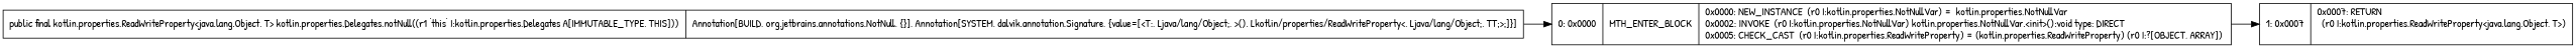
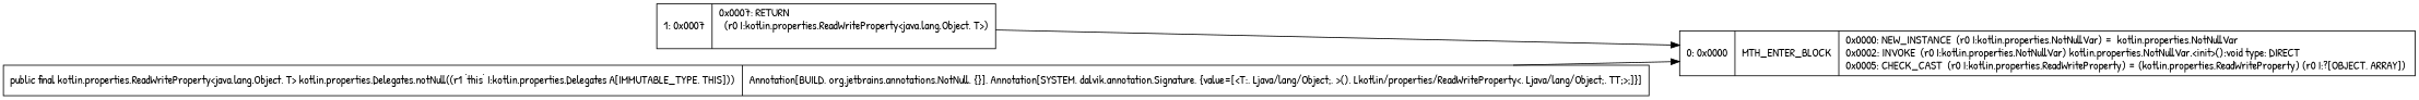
  digraph {
    rankdir=LR
    fontname="Patrick Hand"
    node [shape=record fontname="Patrick Hand"]
    edge [fontname="Patrick Hand"]
    n1 [label="{0\:\ 0x0000|MTH_ENTER_BLOCK\l|0x0000: NEW_INSTANCE  (r0 I:kotlin.properties.NotNullVar) =  kotlin.properties.NotNullVar \l0x0002: INVOKE  (r0 I:kotlin.properties.NotNullVar) kotlin.properties.NotNullVar.\<init\>():void type: DIRECT \l0x0005: CHECK_CAST  (r0 I:kotlin.properties.ReadWriteProperty) = (kotlin.properties.ReadWriteProperty) (r0 I:?[OBJECT, ARRAY]) \l}"]
    n2 [label="{1\:\ 0x0007|0x0007: RETURN  \l  (r0 I:kotlin.properties.ReadWriteProperty\<java.lang.Object, T\>)\l \l}"]
    n3 [label="{public final kotlin.properties.ReadWriteProperty\<java.lang.Object, T\> kotlin.properties.Delegates.notNull((r1 'this' I:kotlin.properties.Delegates A[IMMUTABLE_TYPE, THIS]))  | Annotation[BUILD, org.jetbrains.annotations.NotNull, \{\}], Annotation[SYSTEM, dalvik.annotation.Signature, \{value=[\<T:, Ljava\/lang\/Object;, \>(), Lkotlin\/properties\/ReadWriteProperty\<, Ljava\/lang\/Object;, TT;\>;]\}]\l}"]
-   n1 -> n2
+   n2 -> n1
    n3 -> n1
  }
